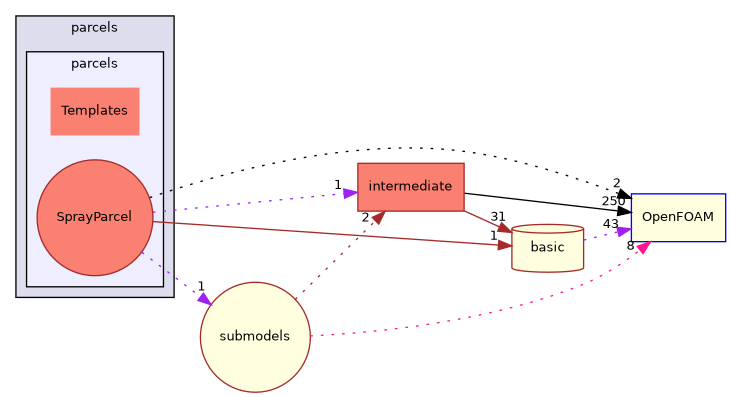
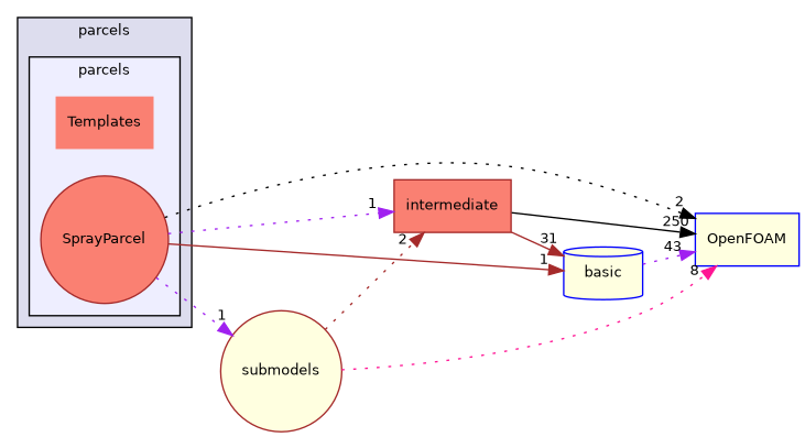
  digraph {
    compound=true
    rankdir=LR
    node [fontname=Helvetica fontsize=10 shape=circle style=filled fillcolor=salmon color=brown]
    edge [headlabel=1 labeldistance=1.5 labelfontname=Helvetica labelfontsize=10 color=purple style=dotted]
    n1 [label=Templates shape=plaintext color=blue]
    n2 [label=SprayParcel]
    n3 [label=intermediate shape=box]
    n4 [label=submodels fillcolor=lightyellow]
    n5 [color=blue label=OpenFOAM shape=box fillcolor=lightyellow]
-   n6 [label=basic shape=cylinder fillcolor=lightyellow]
+   n6 [color=blue label=basic shape=cylinder fillcolor=lightyellow]
    subgraph cluster_1 {
      bgcolor="#ddddee"
      fontname=Helvetica
      fontsize=10
      label=parcels
      pencolor=black
      subgraph cluster_2 {
        bgcolor="#eeeeff"
        fontname=Helvetica
        fontsize=10
        pencolor=black
        n1
        n2
      }
    }
    n2 -> n3
    n2 -> n4
    n2 -> n5 [headlabel=2 color=black]
    n2 -> n6 [color=brown style=solid]
    n3 -> n5 [headlabel=250 color=black style=solid]
    n3 -> n6 [headlabel=31 color=brown style=solid]
    n4 -> n3 [headlabel=2 color=brown]
    n4 -> n5 [headlabel=8 color=deeppink]
    n6 -> n5 [headlabel=43]
  }
